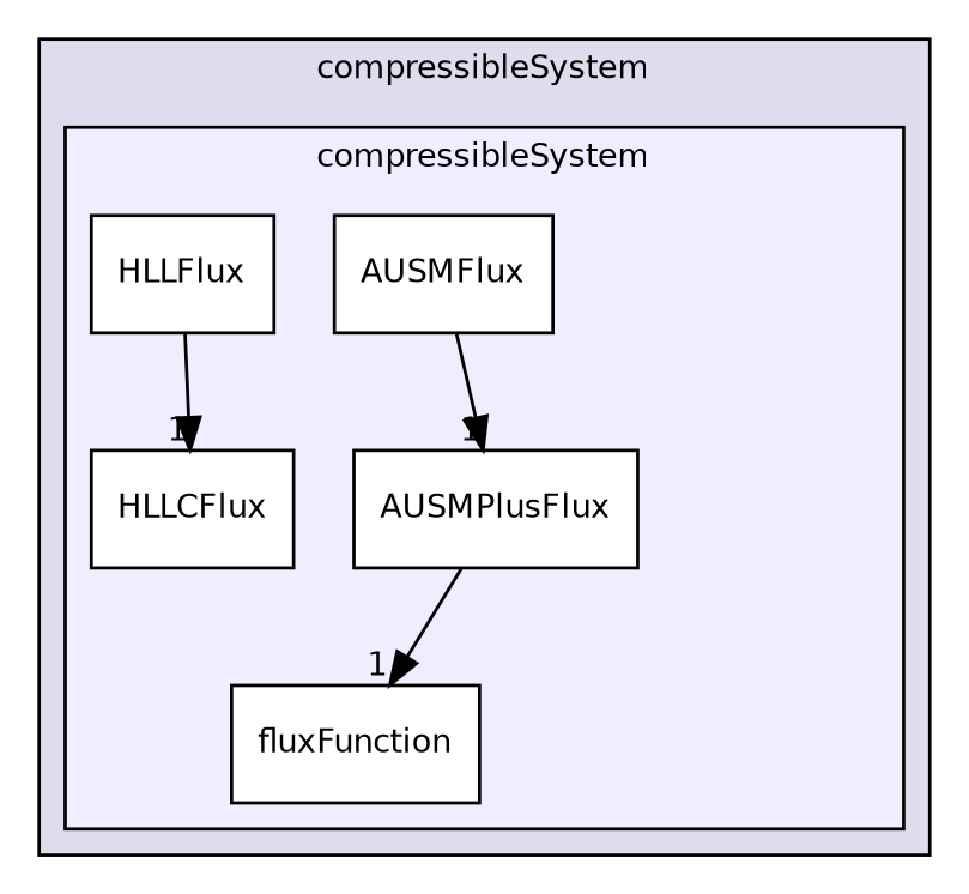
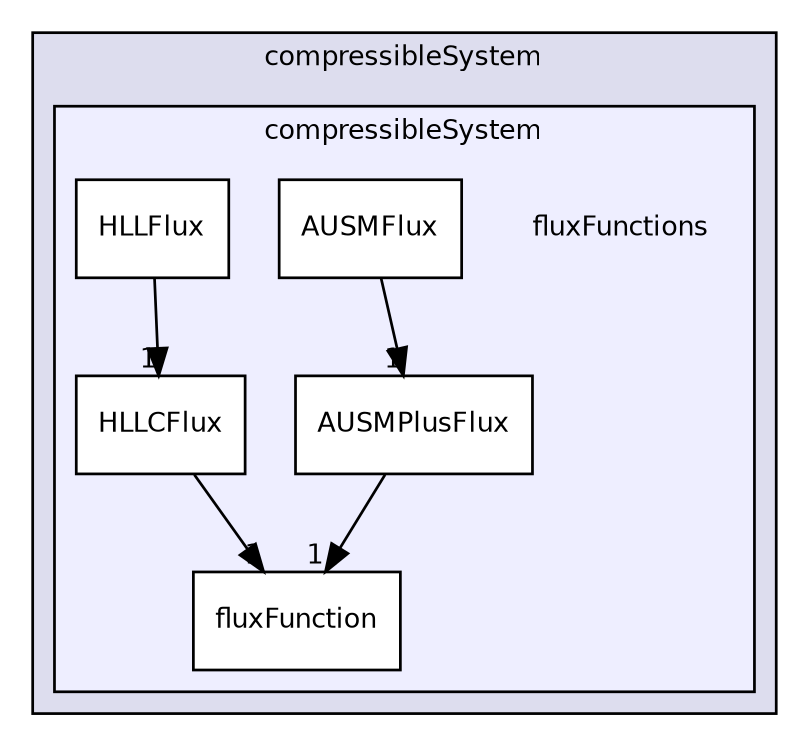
  digraph {
    compound=true
    node [fontname=Helvetica fontsize=10 shape=box color=black fillcolor=white style=filled]
    edge [headlabel=1 labeldistance=1.5 labelfontname=Helvetica labelfontsize=10]
+   n1 [label=fluxFunctions shape=plaintext color="" fillcolor="" style=""]
    n2 [label=AUSMFlux]
    n3 [label=AUSMPlusFlux]
    n4 [label=fluxFunction]
    n5 [label=HLLCFlux]
    n6 [label=HLLFlux]
    subgraph cluster_1 {
      bgcolor="#ddddee"
      fontname=Helvetica
      fontsize=10
      label=compressibleSystem
      pencolor=black
      subgraph cluster_2 {
        bgcolor="#eeeeff"
        fontname=Helvetica
        fontsize=10
        label=compressibleSystem
        pencolor=black
+       n1
        n2
        n3
        n4
        n5
        n6
      }
    }
    n2 -> n3
    n3 -> n4
+   n5 -> n4
    n6 -> n5
  }
